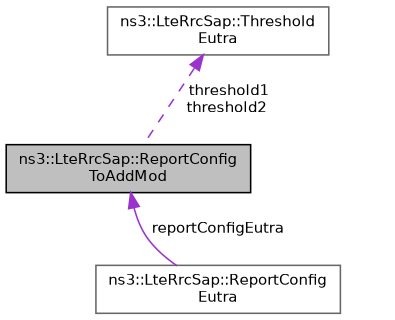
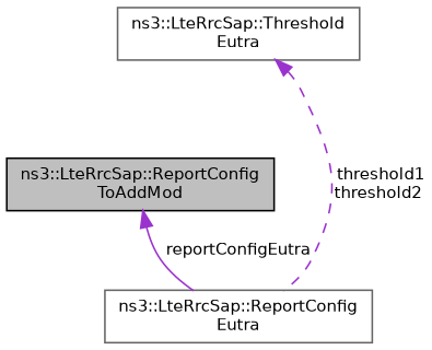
  digraph {
    node [color=gray40 fillcolor=white fontname=Helvetica fontsize=10 shape=record style=filled]
    edge [color=darkorchid3 dir=back fontname=Helvetica fontsize=10 labelfontname=Helvetica labelfontsize=10]
    n1 [color=black fillcolor=grey75 fontcolor=black height=0.2 label="ns3::LteRrcSap::ReportConfig\lToAddMod" width=0.4]
    n2 [height=0.2 label="ns3::LteRrcSap::ReportConfig\lEutra" width=0.4]
    n3 [height=0.2 label="ns3::LteRrcSap::Threshold\lEutra" width=0.4]
    n1 -> n2 [label=" reportConfigEutra" style=solid]
-   n3 -> n1 [label=" threshold1\nthreshold2" style=dashed]
+   n3 -> n2 [label=" threshold1\nthreshold2" style=dashed]
  }
